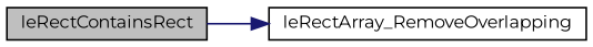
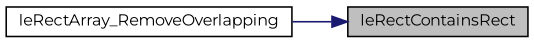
  digraph {
    rankdir=RL
    fontname=Montserrat
    node [color=black fontname=Montserrat fontsize=10 shape=record style=filled]
    n1 [fillcolor=grey75 fontcolor=black height=0.2 label=leRectContainsRect width=0.4]
    n2 [fillcolor=white height=0.2 label=leRectArray_RemoveOverlapping width=0.4]
-   n2 -> n1 [color=midnightblue dir=back fontname=Montserrat fontsize=10 labelfontname=Helvetica labelfontsize=10 style=solid]
+   n1 -> n2 [color=midnightblue dir=back fontname=Montserrat fontsize=10 labelfontname=Helvetica labelfontsize=10 style=solid]
  }
